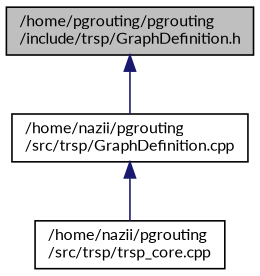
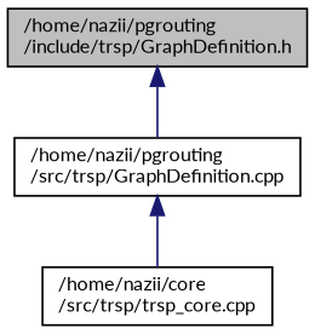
  digraph {
    fontname=Lato
    node [color=black fillcolor=white fontname=Lato fontsize=10 shape=record style=filled]
    edge [color=midnightblue dir=back fontname=Lato fontsize=10 labelfontname=Helvetica labelfontsize=10 style=solid]
-   n1 [fillcolor=grey75 fontcolor=black height=0.2 label="/home/pgrouting/pgrouting\l/include/trsp/GraphDefinition.h" width=0.4]
+   n1 [fillcolor=grey75 fontcolor=black height=0.2 label="/home/nazii/pgrouting\l/include/trsp/GraphDefinition.h" width=0.4]
    n2 [height=0.2 label="/home/nazii/pgrouting\l/src/trsp/GraphDefinition.cpp" width=0.4]
-   n3 [height=0.2 label="/home/nazii/pgrouting\l/src/trsp/trsp_core.cpp" width=0.4]
+   n3 [height=0.2 label="/home/nazii/core\l/src/trsp/trsp_core.cpp" width=0.4]
    n1 -> n2
    n2 -> n3
  }
